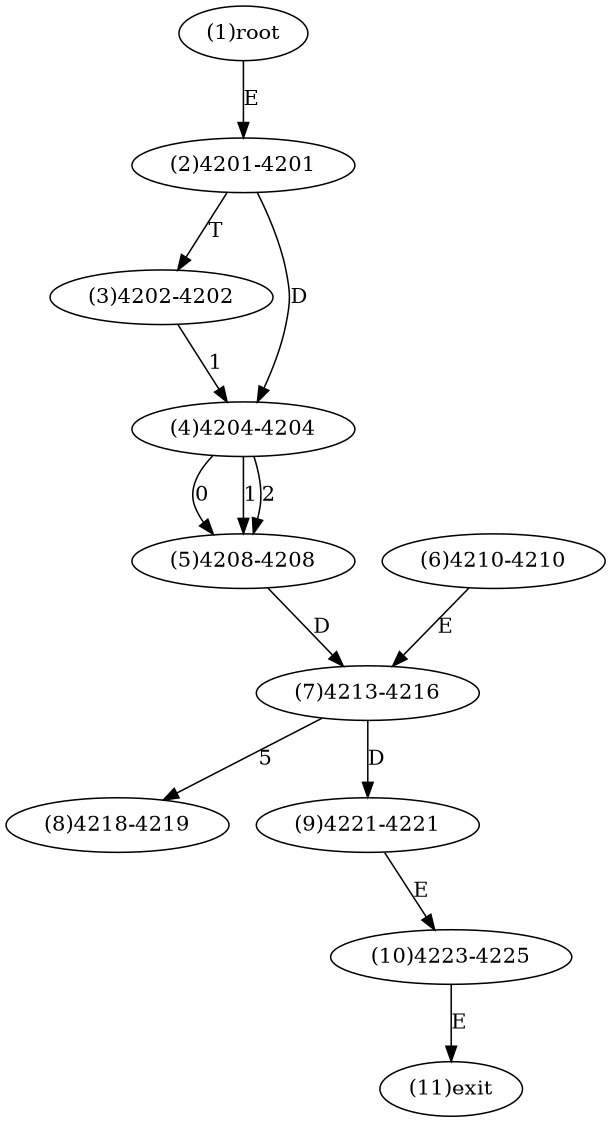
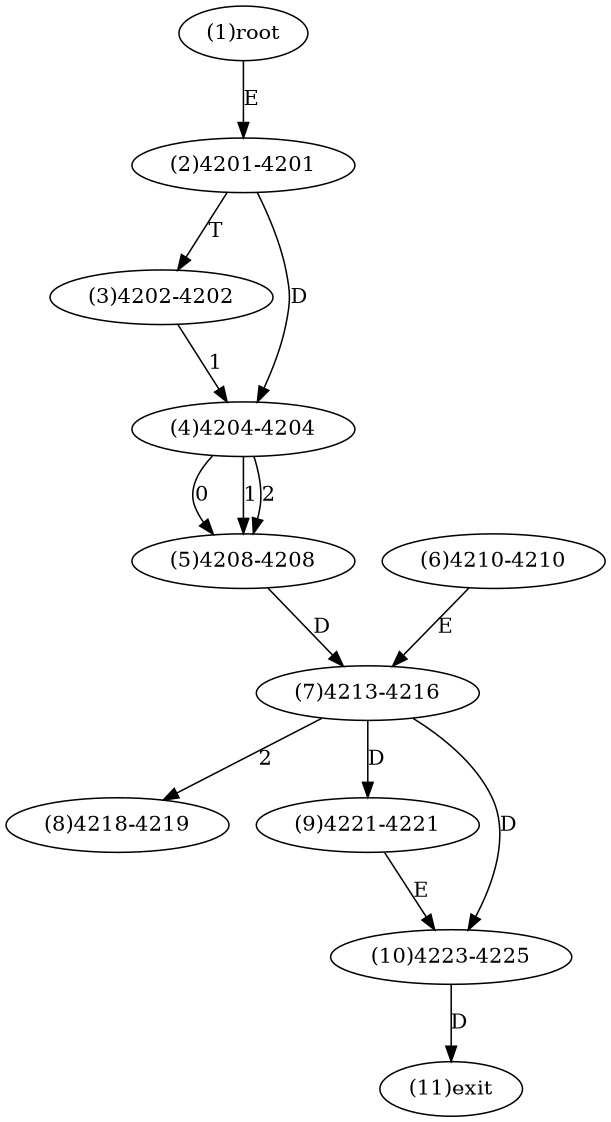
  digraph {
    n1 [label="(1)root"]
    n2 [label="(2)4201-4201"]
    n3 [label="(3)4202-4202"]
    n4 [label="(4)4204-4204"]
    n5 [label="(5)4208-4208"]
    n6 [label="(7)4213-4216"]
    n7 [label="(6)4210-4210"]
    n8 [label="(8)4218-4219"]
    n9 [label="(9)4221-4221"]
    n10 [label="(10)4223-4225"]
    n11 [label="(11)exit"]
    n1 -> n2 [label=E]
    n2 -> n3 [label=T]
    n2 -> n4 [label=D]
    n3 -> n4 [label=1]
    n4 -> n5 [label=0]
    n4 -> n5 [label=1]
    n4 -> n5 [label=2]
    n5 -> n6 [label=D]
-   n6 -> n8 [label=5]
+   n6 -> n8 [label=2]
    n6 -> n9 [label=D]
+   n6 -> n10 [label=D]
    n7 -> n6 [label=E]
    n9 -> n10 [label=E]
-   n10 -> n11 [label=E]
+   n10 -> n11 [label=D]
  }
